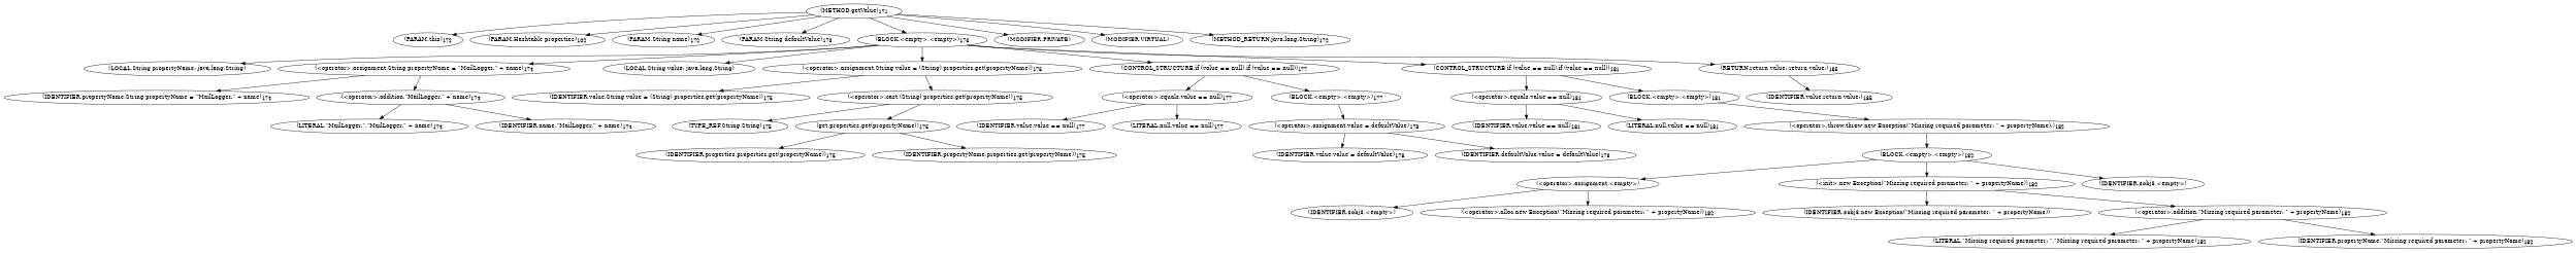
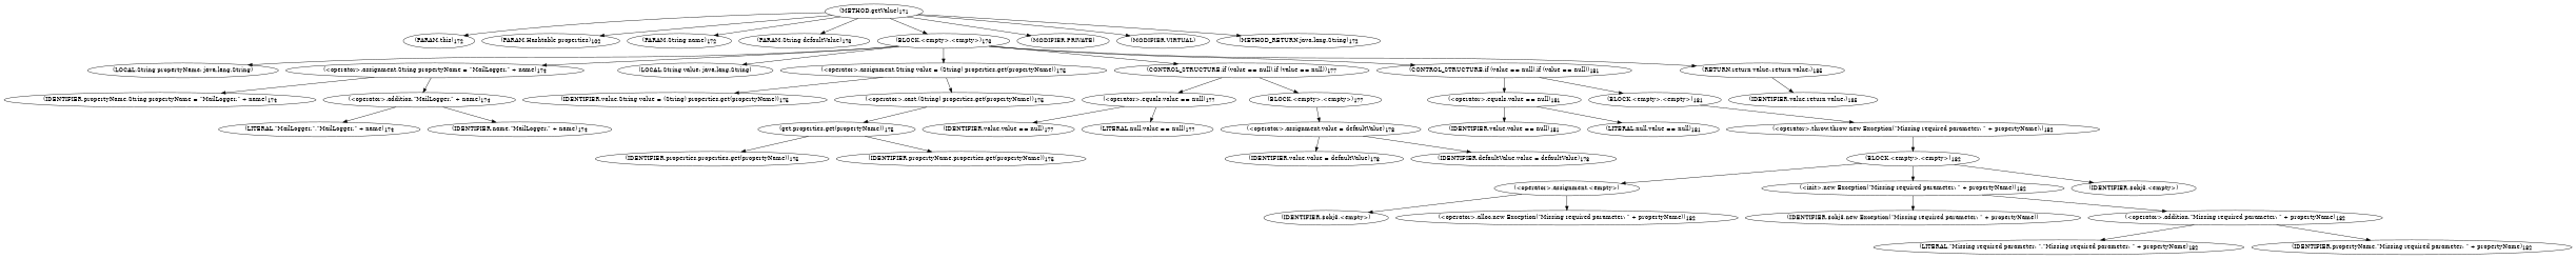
  digraph {
    n1 [label=<(METHOD,getValue)<SUB>171</SUB>>]
    n2 [label=<(PARAM,this)<SUB>172</SUB>>]
    n3 [label=<(PARAM,Hashtable properties)<SUB>102</SUB>>]
    n4 [label=<(PARAM,String name)<SUB>172</SUB>>]
    n5 [label=<(PARAM,String defaultValue)<SUB>173</SUB>>]
    n6 [label=<(BLOCK,&lt;empty&gt;,&lt;empty&gt;)<SUB>173</SUB>>]
    n7 [label=<(MODIFIER,PRIVATE)>]
    n8 [label=<(MODIFIER,VIRTUAL)>]
    n9 [label=<(METHOD_RETURN,java.lang.String)<SUB>172</SUB>>]
    n10 [label=<(LOCAL,String propertyName: java.lang.String)>]
    n11 [label=<(&lt;operator&gt;.assignment,String propertyName = &quot;MailLogger.&quot; + name)<SUB>174</SUB>>]
    n12 [label=<(LOCAL,String value: java.lang.String)>]
    n13 [label=<(&lt;operator&gt;.assignment,String value = (String) properties.get(propertyName))<SUB>175</SUB>>]
    n14 [label=<(CONTROL_STRUCTURE,if (value == null),if (value == null))<SUB>177</SUB>>]
    n15 [label=<(CONTROL_STRUCTURE,if (value == null),if (value == null))<SUB>181</SUB>>]
    n16 [label=<(RETURN,return value;,return value;)<SUB>185</SUB>>]
    n17 [label=<(IDENTIFIER,propertyName,String propertyName = &quot;MailLogger.&quot; + name)<SUB>174</SUB>>]
    n18 [label=<(&lt;operator&gt;.addition,&quot;MailLogger.&quot; + name)<SUB>174</SUB>>]
    n19 [label=<(IDENTIFIER,value,String value = (String) properties.get(propertyName))<SUB>175</SUB>>]
    n20 [label=<(&lt;operator&gt;.cast,(String) properties.get(propertyName))<SUB>175</SUB>>]
    n21 [label=<(&lt;operator&gt;.equals,value == null)<SUB>177</SUB>>]
    n22 [label=<(BLOCK,&lt;empty&gt;,&lt;empty&gt;)<SUB>177</SUB>>]
    n23 [label=<(&lt;operator&gt;.equals,value == null)<SUB>181</SUB>>]
    n24 [label=<(BLOCK,&lt;empty&gt;,&lt;empty&gt;)<SUB>181</SUB>>]
    n25 [label=<(IDENTIFIER,value,return value;)<SUB>185</SUB>>]
    n26 [label=<(LITERAL,&quot;MailLogger.&quot;,&quot;MailLogger.&quot; + name)<SUB>174</SUB>>]
    n27 [label=<(IDENTIFIER,name,&quot;MailLogger.&quot; + name)<SUB>174</SUB>>]
-   n28 [label=<(TYPE_REF,String,String)<SUB>175</SUB>>]
    n29 [label=<(get,properties.get(propertyName))<SUB>175</SUB>>]
    n30 [label=<(IDENTIFIER,properties,properties.get(propertyName))<SUB>175</SUB>>]
    n31 [label=<(IDENTIFIER,propertyName,properties.get(propertyName))<SUB>175</SUB>>]
    n32 [label=<(IDENTIFIER,value,value == null)<SUB>177</SUB>>]
    n33 [label=<(LITERAL,null,value == null)<SUB>177</SUB>>]
    n34 [label=<(&lt;operator&gt;.assignment,value = defaultValue)<SUB>178</SUB>>]
    n35 [label=<(IDENTIFIER,value,value = defaultValue)<SUB>178</SUB>>]
    n36 [label=<(IDENTIFIER,defaultValue,value = defaultValue)<SUB>178</SUB>>]
    n37 [label=<(IDENTIFIER,value,value == null)<SUB>181</SUB>>]
    n38 [label=<(LITERAL,null,value == null)<SUB>181</SUB>>]
    n39 [label=<(&lt;operator&gt;.throw,throw new Exception(&quot;Missing required parameter: &quot; + propertyName);)<SUB>182</SUB>>]
    n40 [label=<(BLOCK,&lt;empty&gt;,&lt;empty&gt;)<SUB>182</SUB>>]
    n41 [label=<(&lt;operator&gt;.assignment,&lt;empty&gt;)>]
    n42 [label=<(&lt;init&gt;,new Exception(&quot;Missing required parameter: &quot; + propertyName))<SUB>182</SUB>>]
    n43 [label=<(IDENTIFIER,$obj3,&lt;empty&gt;)>]
    n44 [label=<(IDENTIFIER,$obj3,&lt;empty&gt;)>]
    n45 [label=<(&lt;operator&gt;.alloc,new Exception(&quot;Missing required parameter: &quot; + propertyName))<SUB>182</SUB>>]
    n46 [label=<(IDENTIFIER,$obj3,new Exception(&quot;Missing required parameter: &quot; + propertyName))>]
    n47 [label=<(&lt;operator&gt;.addition,&quot;Missing required parameter: &quot; + propertyName)<SUB>182</SUB>>]
    n48 [label=<(LITERAL,&quot;Missing required parameter: &quot;,&quot;Missing required parameter: &quot; + propertyName)<SUB>182</SUB>>]
    n49 [label=<(IDENTIFIER,propertyName,&quot;Missing required parameter: &quot; + propertyName)<SUB>182</SUB>>]
    n1 -> n2
    n1 -> n3
    n1 -> n4
    n1 -> n5
    n1 -> n6
    n1 -> n7
    n1 -> n8
    n1 -> n9
    n6 -> n10
    n6 -> n11
    n6 -> n12
    n6 -> n13
    n6 -> n14
    n6 -> n15
    n6 -> n16
    n11 -> n17
    n11 -> n18
    n13 -> n19
    n13 -> n20
    n14 -> n21
    n14 -> n22
    n15 -> n23
    n15 -> n24
    n16 -> n25
    n18 -> n26
    n18 -> n27
-   n20 -> n28
    n20 -> n29
    n21 -> n32
    n21 -> n33
    n22 -> n34
    n23 -> n37
    n23 -> n38
    n24 -> n39
    n29 -> n30
    n29 -> n31
    n34 -> n35
    n34 -> n36
    n39 -> n40
    n40 -> n41
    n40 -> n42
    n40 -> n43
    n41 -> n44
    n41 -> n45
    n42 -> n46
    n42 -> n47
    n47 -> n48
    n47 -> n49
  }
